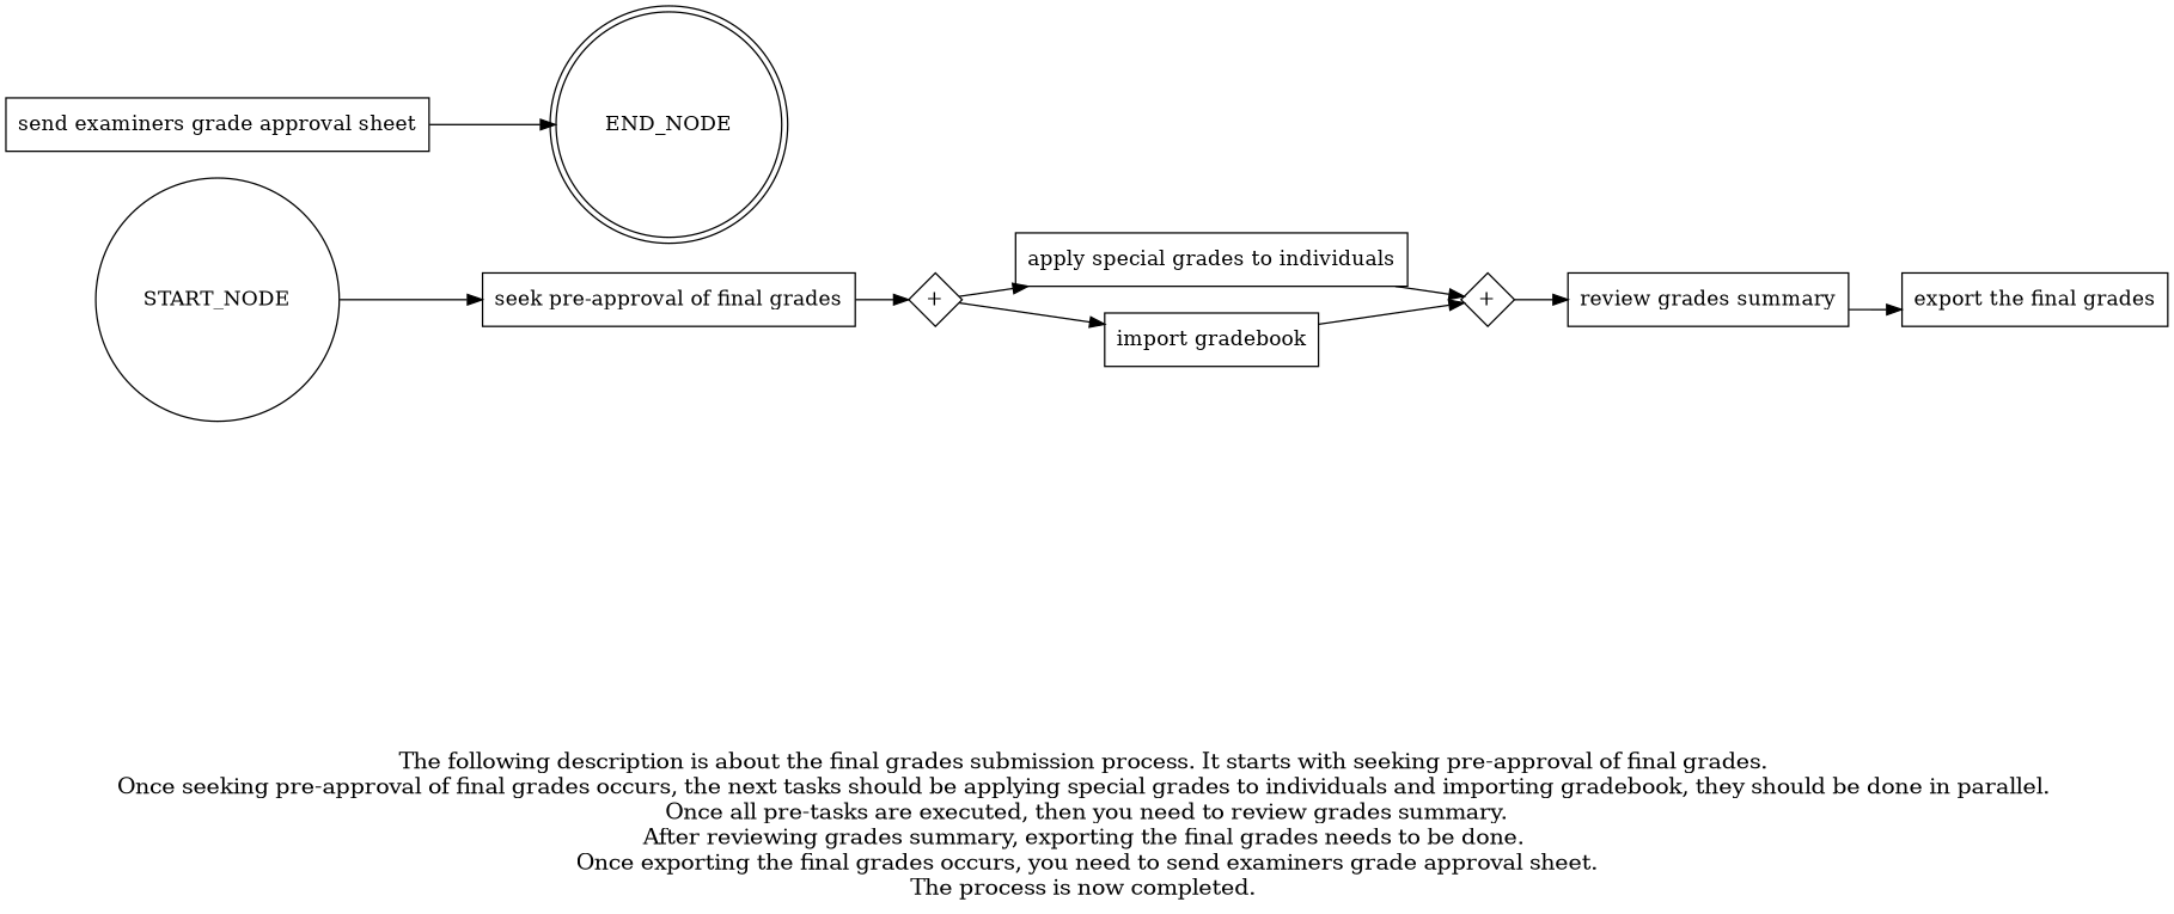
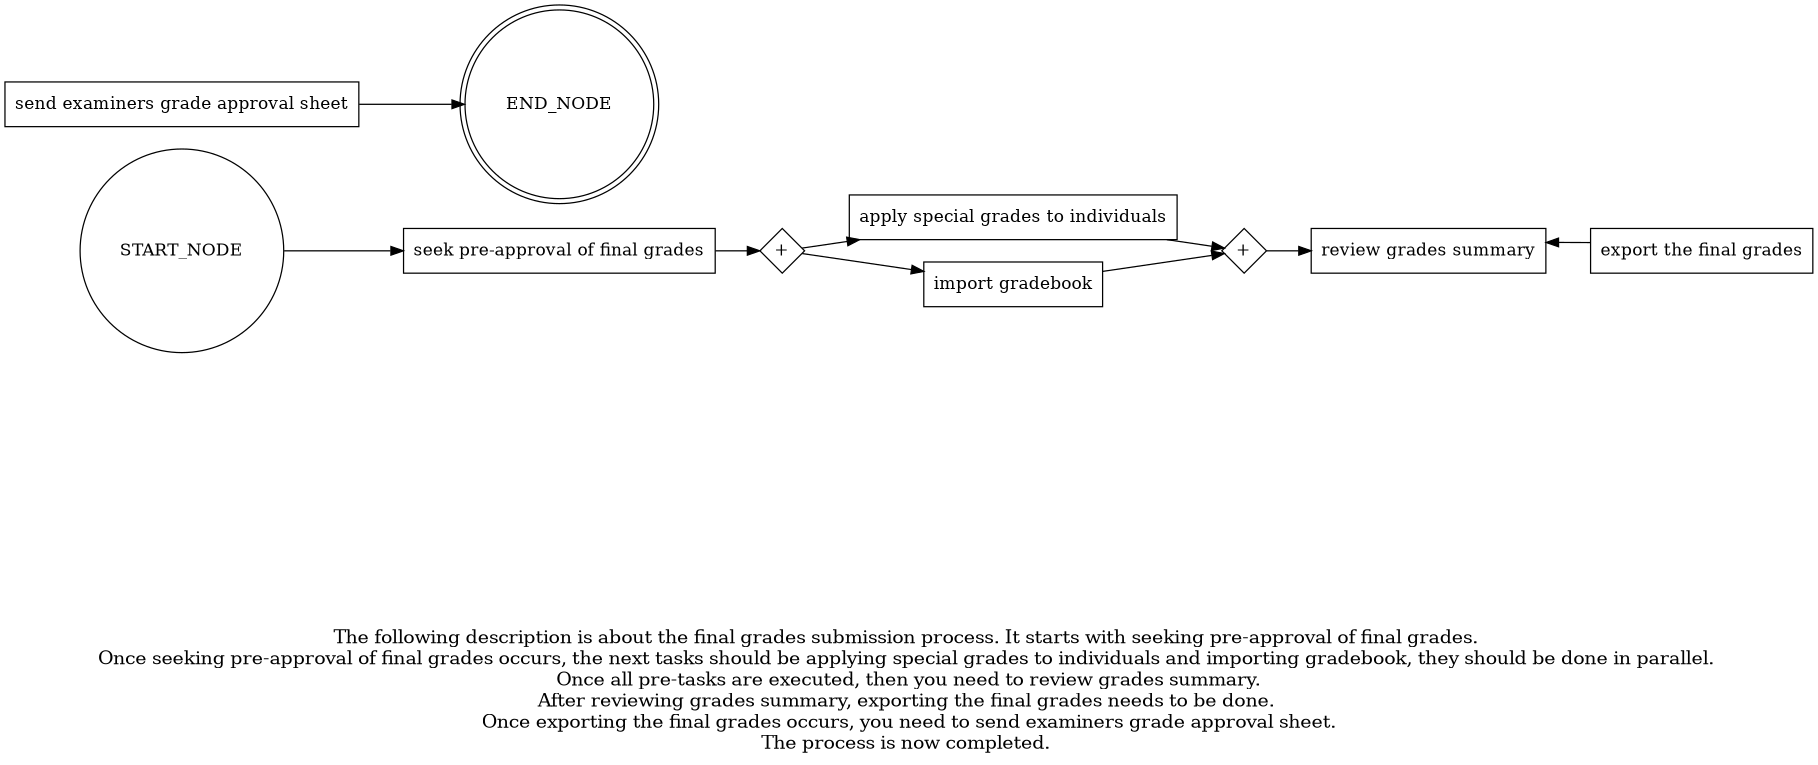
  digraph {
    fontsize=15
    label="\n\n\nThe following description is about the final grades submission process. It starts with seeking pre-approval of final grades. \nOnce seeking pre-approval of final grades occurs, the next tasks should be applying special grades to individuals and importing gradebook, they should be done in parallel. \nOnce all pre-tasks are executed, then you need to review grades summary.\nAfter reviewing grades summary, exporting the final grades needs to be done. \nOnce exporting the final grades occurs, you need to send examiners grade approval sheet.\nThe process is now completed. \n"
    rankdir=LR
    node [shape=box]
    "seek pre-approval of final grades"
    n2 [fixedsize=true label="+" shape=diamond width=0.5]
    "apply special grades to individuals"
    "import gradebook"
    n5 [fixedsize=true label="+" shape=diamond width=0.5]
    "review grades summary"
    "export the final grades"
    "send examiners grade approval sheet"
    END_NODE [shape=doublecircle width=0.2]
    START_NODE [shape=circle width=0.3]
    subgraph sub_1 {
      "seek pre-approval of final grades"
      n2
      "apply special grades to individuals"
      "import gradebook"
      n5
      "review grades summary"
      "export the final grades"
      "send examiners grade approval sheet"
    }
    "seek pre-approval of final grades" -> n2
    n2 -> "apply special grades to individuals"
    n2 -> "import gradebook"
    "apply special grades to individuals" -> n5
    "import gradebook" -> n5
    n5 -> "review grades summary"
-   "review grades summary" -> "export the final grades"
+   "export the final grades" -> "review grades summary"
    "send examiners grade approval sheet" -> END_NODE
    START_NODE -> "seek pre-approval of final grades"
  }
